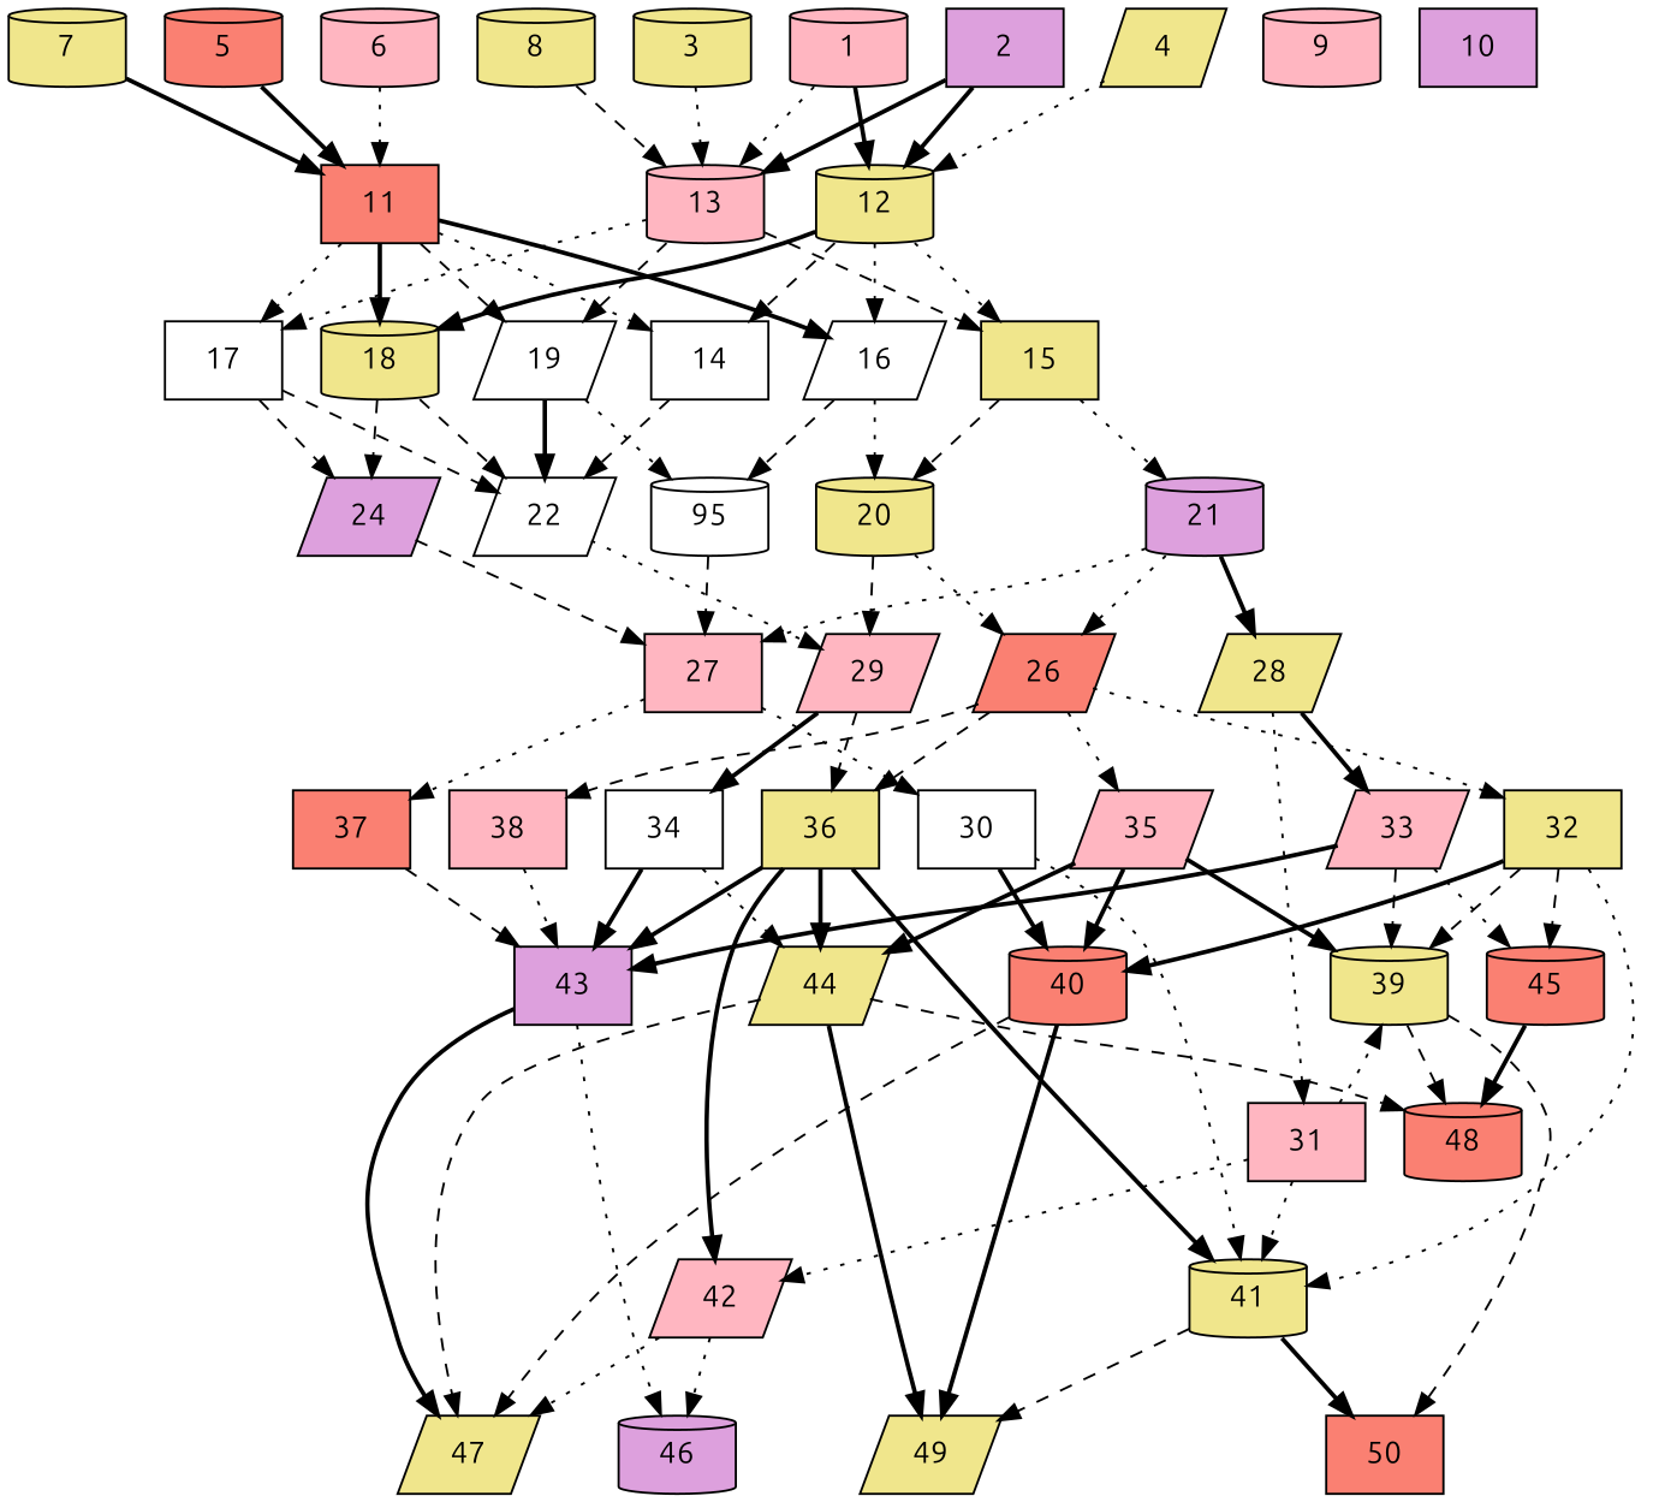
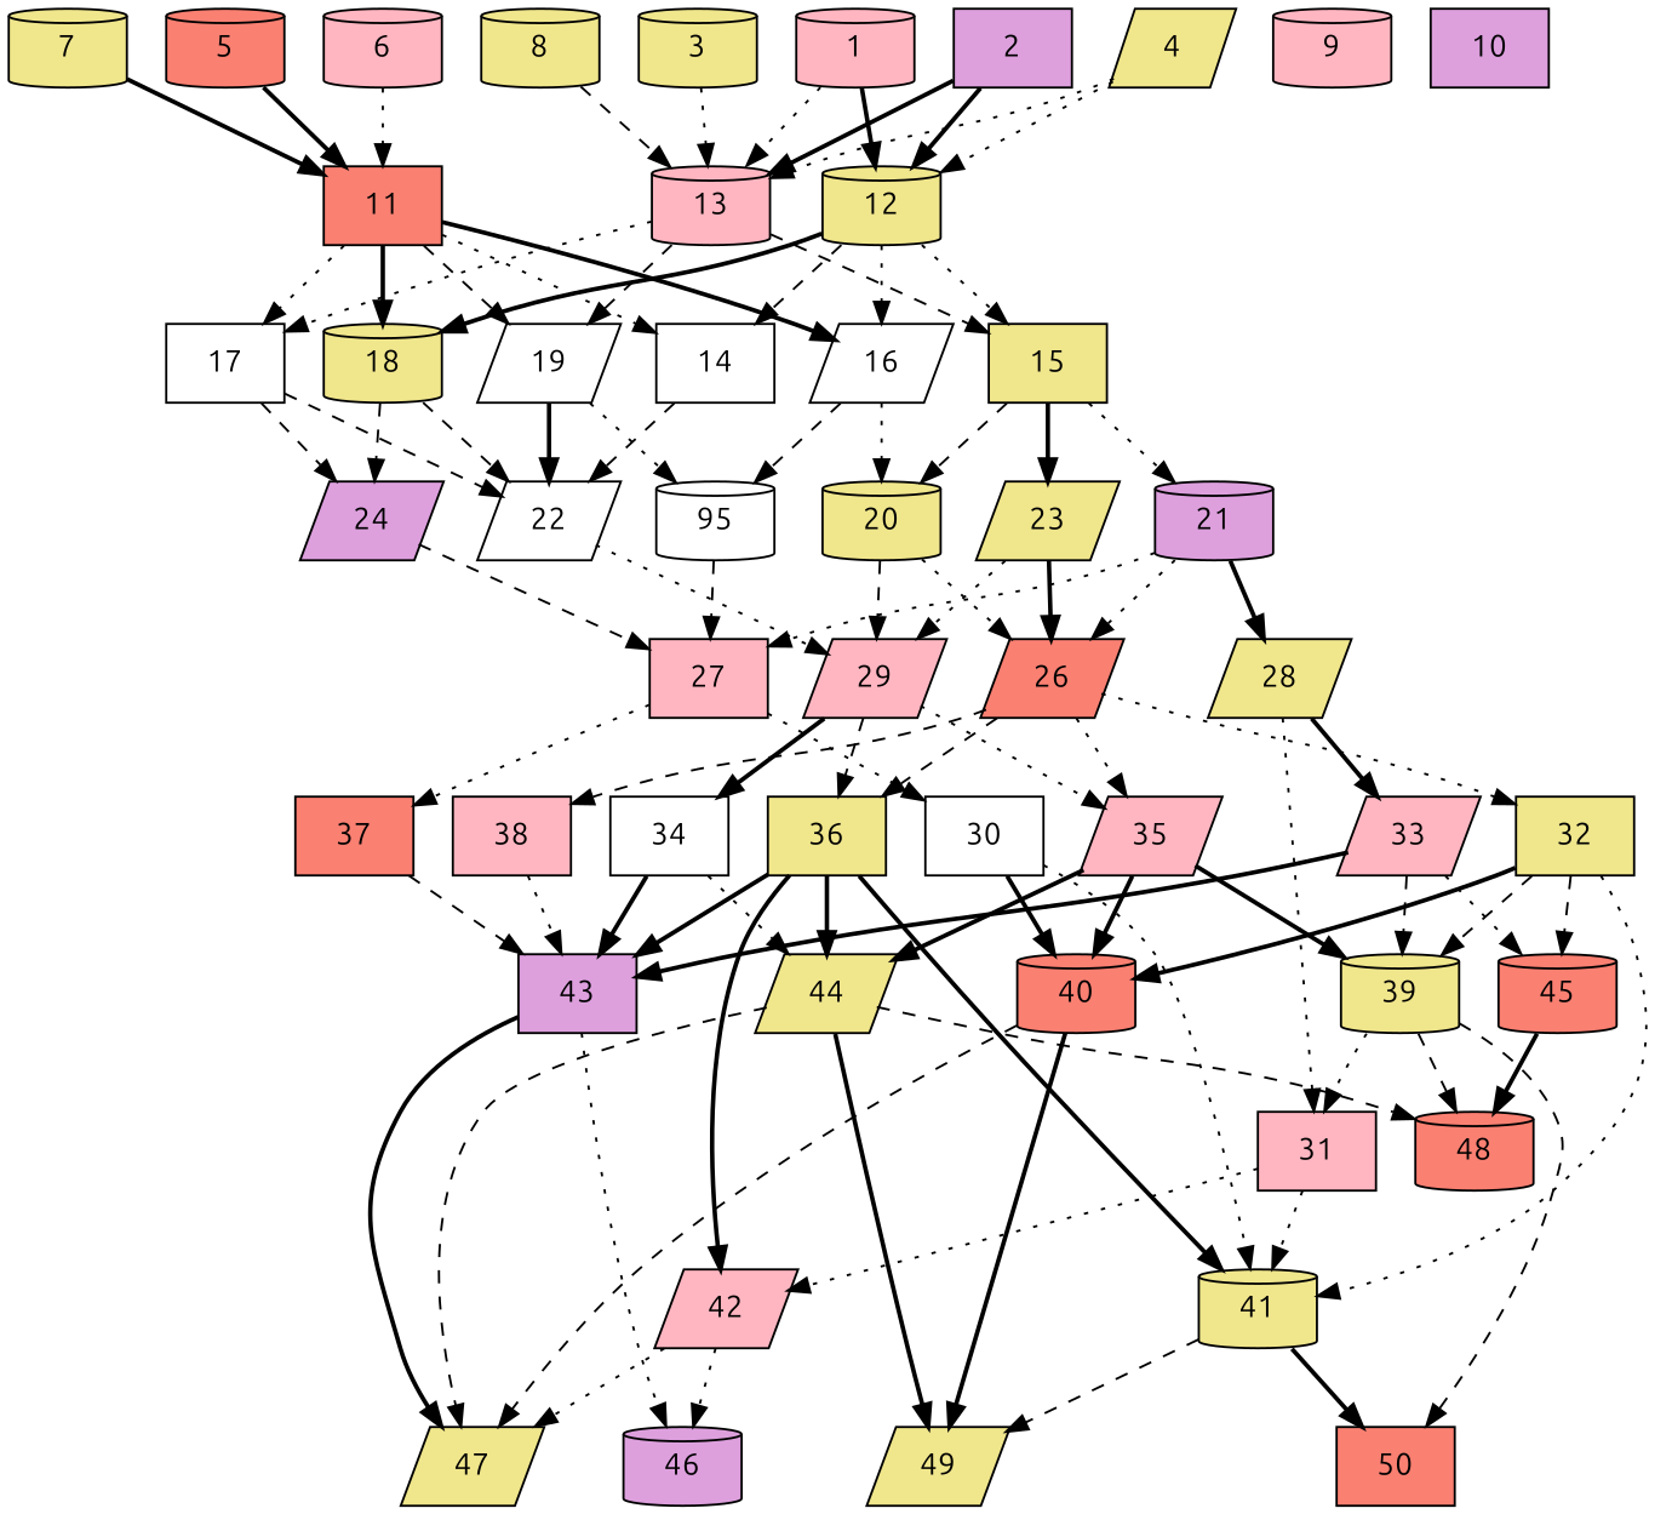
  digraph {
    fontname=Ubuntu
    node [alpha=0.05 fillcolor=khaki fontname=Ubuntu shape=cylinder style=filled]
    edge [fontname=Ubuntu style=dotted]
    1 [alpha=0.15 expect_size=23662592 fillcolor=lightpink]
    12 [alpha=0.07 expect_size=49814528]
    13 [alpha=0.03 expect_size=22116352 fillcolor=lightpink]
    14 [alpha=0.16 expect_size=45187072 fillcolor=white shape=box]
    16 [alpha=0.04 expect_size=23076864 fillcolor=white shape=parallelogram]
    18 [alpha=0.11 expect_size=14184448]
    15 [alpha=0.04 expect_size=10494976 shape=box]
    17 [expect_size=7715840 fillcolor=white shape=box]
    19 [expect_size=19463168 fillcolor=white shape=parallelogram]
    22 [alpha=0.02 expect_size=33156096 fillcolor=white shape=parallelogram]
    20 [alpha=0.16 expect_size=46118912]
    n12 [alpha=0.12 expect_size=49080320 fillcolor=white label=95]
    24 [alpha=0.17 expect_size=11154432 fillcolor=plum shape=parallelogram]
    21 [alpha=0.15 expect_size=49191936 fillcolor=plum]
+   23 [alpha=0.18 expect_size=50242560 shape=parallelogram]
    2 [alpha=0.08 expect_size=23767040 fillcolor=plum shape=box]
    3 [alpha=0.10 expect_size=25092096]
    4 [expect_size=14772224 shape=parallelogram]
    5 [expect_size=41979904 fillcolor=salmon]
    11 [alpha=0.13 expect_size=14149632 fillcolor=salmon shape=box]
    6 [alpha=0.13 expect_size=13020160 fillcolor=lightpink]
    7 [alpha=0.03 expect_size=13708288]
    8 [alpha=0.02 expect_size=33457152]
    9 [alpha=0.11 expect_size=33577984 fillcolor=lightpink]
    10 [alpha=0.01 expect_size=39261184 fillcolor=plum shape=box]
    29 [alpha=0.11 expect_size=12174336 fillcolor=lightpink shape=parallelogram]
    26 [alpha=0.10 expect_size=11593728 fillcolor=salmon shape=parallelogram]
    27 [alpha=0.12 expect_size=22098944 fillcolor=lightpink shape=box]
    28 [expect_size=33098752 shape=parallelogram]
    35 [alpha=0.04 expect_size=44569600 fillcolor=lightpink shape=parallelogram]
    36 [alpha=0.01 expect_size=24951808 shape=box]
    34 [alpha=0.15 expect_size=52075520 fillcolor=white shape=box]
    32 [alpha=0.18 expect_size=5378048 shape=box]
    38 [alpha=0.20 expect_size=28363776 fillcolor=lightpink shape=box]
    30 [alpha=0.11 expect_size=24571904 fillcolor=white shape=box]
    37 [alpha=0.18 expect_size=48185344 fillcolor=salmon shape=box]
    31 [alpha=0.15 expect_size=16166912 fillcolor=lightpink shape=box]
    33 [alpha=0.08 expect_size=10730496 fillcolor=lightpink shape=parallelogram]
    40 [alpha=0.12 expect_size=19723264 fillcolor=salmon]
    41 [alpha=0.16 expect_size=46072832]
    39 [alpha=0.07 expect_size=40888320]
    45 [alpha=0.18 expect_size=35603456 fillcolor=salmon]
    44 [alpha=0.02 expect_size=48014336 shape=parallelogram]
    42 [alpha=0.11 expect_size=34472960 fillcolor=lightpink shape=parallelogram]
    43 [expect_size=29495296 fillcolor=plum shape=box]
    47 [alpha=0.01 expect_size=45957120 shape=parallelogram]
    49 [alpha=0.19 expect_size=41303040 shape=parallelogram]
    50 [alpha=0.07 expect_size=11370496 fillcolor=salmon shape=box]
    48 [alpha=0.18 expect_size=41843712 fillcolor=salmon]
    46 [alpha=0.16 expect_size=44701696 fillcolor=plum]
    1 -> 12 [style=bold]
    1 -> 13
    12 -> 14 [style=dashed]
    12 -> 16
    12 -> 18 [style=bold]
    12 -> 15
    13 -> 15 [style=dashed]
    13 -> 17
    13 -> 19 [style=dashed]
    14 -> 22 [style=dashed]
    16 -> 20
    16 -> n12 [style=dashed]
    18 -> 22 [style=dashed]
    18 -> 24 [style=dashed]
    15 -> 20 [style=dashed]
    15 -> 21
+   15 -> 23 [style=bold]
    17 -> 22 [style=dashed]
    17 -> 24 [style=dashed]
    19 -> 22 [style=bold]
    19 -> n12
    22 -> 29
    20 -> 29 [style=dashed]
    20 -> 26
    n12 -> 27 [style=dashed]
    24 -> 27 [style=dashed]
    21 -> 26
    21 -> 27
    21 -> 28 [style=bold]
+   23 -> 29
+   23 -> 26 [style=bold]
    2 -> 12 [style=bold]
    2 -> 13 [style=bold]
    3 -> 13
    4 -> 12
+   4 -> 13
    5 -> 11 [style=bold]
    11 -> 14
    11 -> 16 [style=bold]
    11 -> 18 [style=bold]
    11 -> 17
    11 -> 19 [style=dashed]
    6 -> 11
    7 -> 11 [style=bold]
    8 -> 13 [style=dashed]
+   29 -> 35
    29 -> 36 [style=dashed]
    29 -> 34 [style=bold]
    26 -> 35
    26 -> 36 [style=dashed]
    26 -> 32
    26 -> 38 [style=dashed]
    27 -> 30
    27 -> 37
    28 -> 31
    28 -> 33 [style=bold]
    35 -> 40 [style=bold]
    35 -> 39 [style=bold]
    35 -> 44 [style=bold]
    36 -> 41 [style=bold]
    36 -> 44 [style=bold]
    36 -> 42 [style=bold]
    36 -> 43 [style=bold]
    34 -> 44
    34 -> 43 [style=bold]
    32 -> 40 [style=bold]
    32 -> 41
    32 -> 39 [style=dashed]
    32 -> 45 [style=dashed]
    38 -> 43
    30 -> 40 [style=bold]
    30 -> 41
    37 -> 43 [style=dashed]
    31 -> 41
-   31 -> 39
+   39 -> 31
    31 -> 42
    33 -> 39 [style=dashed]
    33 -> 45
    33 -> 43 [style=bold]
    40 -> 47 [style=dashed]
    40 -> 49 [style=bold]
    41 -> 49 [style=dashed]
    41 -> 50 [style=bold]
    39 -> 50 [style=dashed]
    39 -> 48 [style=dashed]
    45 -> 48 [style=bold]
    44 -> 47 [style=dashed]
    44 -> 49 [style=bold]
    44 -> 48 [style=dashed]
    42 -> 47
    42 -> 46
    43 -> 47 [style=bold]
    43 -> 46
  }
